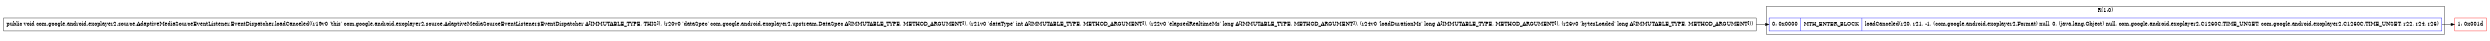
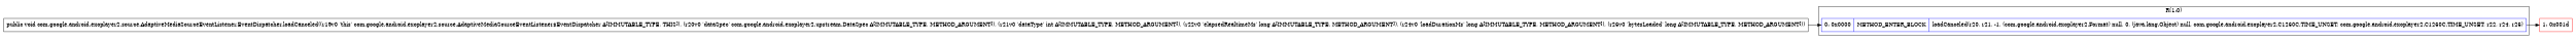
  digraph {
    rankdir=LR
    node [shape=record]
-   n1 [color=blue label="{0\:\ 0x0000|MTH_ENTER_BLOCK\l|loadCanceled(r20, r21, \-1, (com.google.android.exoplayer2.Format) null, 0, (java.lang.Object) null, com.google.android.exoplayer2.C1260C.TIME_UNSET, com.google.android.exoplayer2.C1260C.TIME_UNSET, r22, r24, r26)\l}"]
+   n1 [color=blue label="{0\:\ 0x0000|METHOD_ENTER_BLOCK\l|loadCanceled(r20, r21, \-1, (com.google.android.exoplayer2.Format) null, 0, (java.lang.Object) null, com.google.android.exoplayer2.C1260C.TIME_UNSET, com.google.android.exoplayer2.C1260C.TIME_UNSET, r22, r24, r26)\l}"]
    n2 [color=red label="{1\:\ 0x001d}"]
    n3 [label="{public void com.google.android.exoplayer2.source.AdaptiveMediaSourceEventListener.EventDispatcher.loadCanceled((r19v0 'this' com.google.android.exoplayer2.source.AdaptiveMediaSourceEventListener$EventDispatcher A[IMMUTABLE_TYPE, THIS]), (r20v0 'dataSpec' com.google.android.exoplayer2.upstream.DataSpec A[IMMUTABLE_TYPE, METHOD_ARGUMENT]), (r21v0 'dataType' int A[IMMUTABLE_TYPE, METHOD_ARGUMENT]), (r22v0 'elapsedRealtimeMs' long A[IMMUTABLE_TYPE, METHOD_ARGUMENT]), (r24v0 'loadDurationMs' long A[IMMUTABLE_TYPE, METHOD_ARGUMENT]), (r26v0 'bytesLoaded' long A[IMMUTABLE_TYPE, METHOD_ARGUMENT])) }"]
    subgraph cluster_1 {
      label="R(1:0)"
      n1
    }
    n1 -> n2
    n3 -> n1
  }
